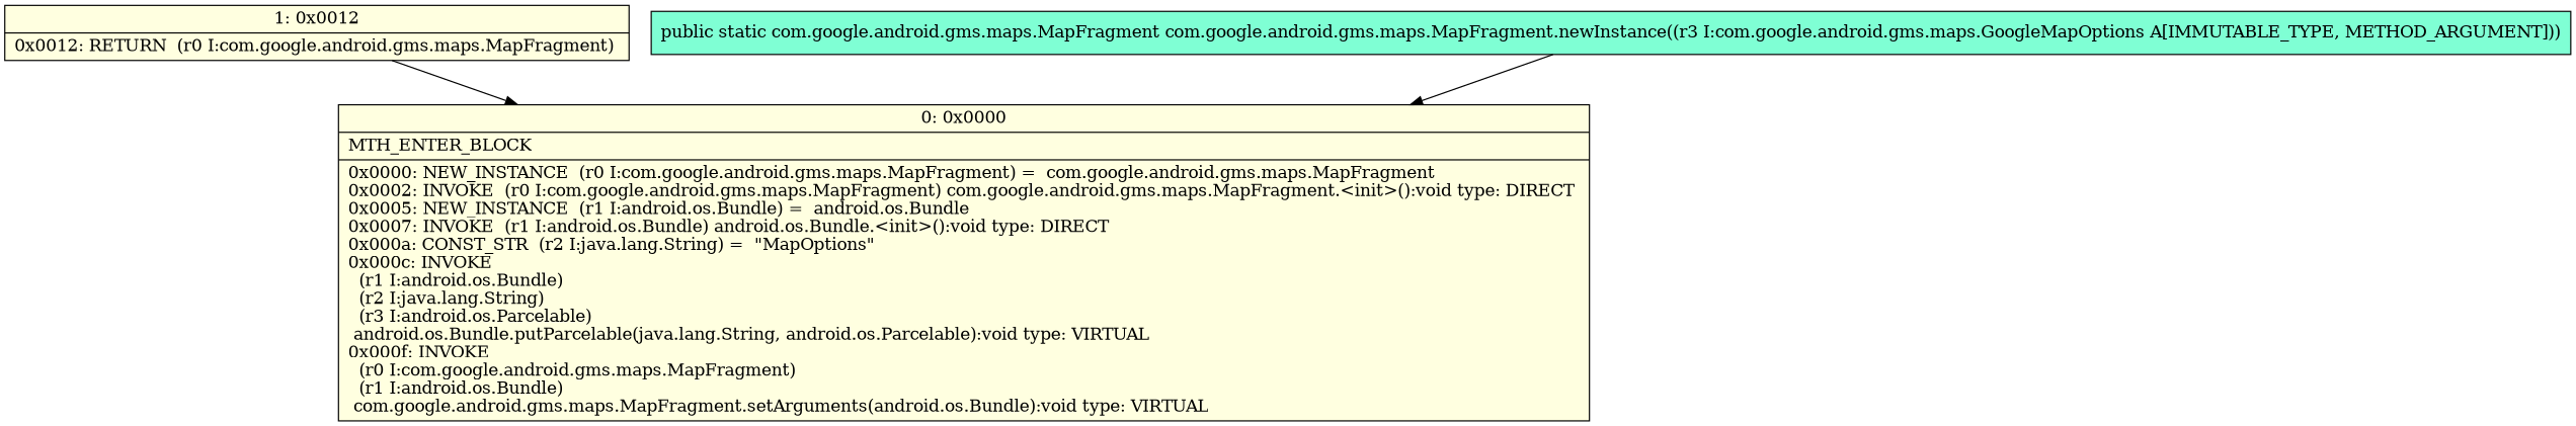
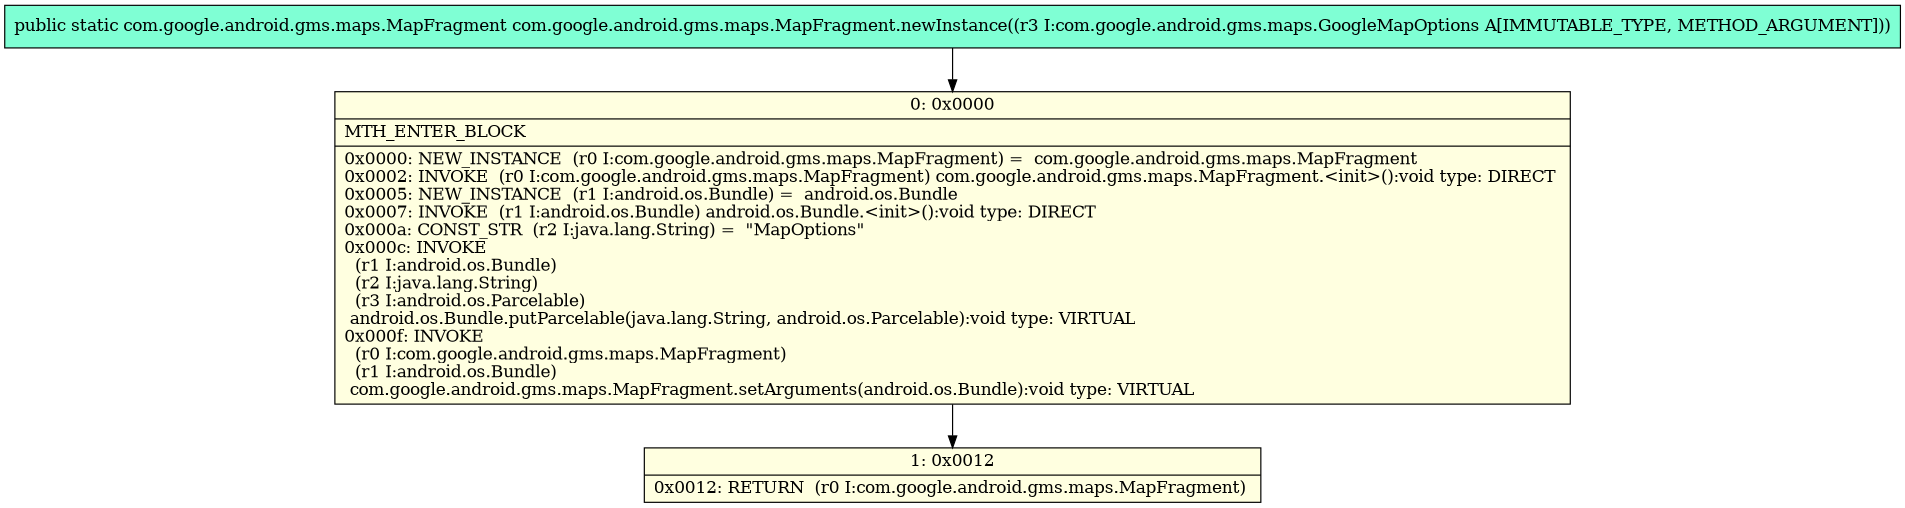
  digraph {
    node [shape=record style=filled fillcolor=lightyellow]
    n1 [label="{0\:\ 0x0000|MTH_ENTER_BLOCK\l|0x0000: NEW_INSTANCE  (r0 I:com.google.android.gms.maps.MapFragment) =  com.google.android.gms.maps.MapFragment \l0x0002: INVOKE  (r0 I:com.google.android.gms.maps.MapFragment) com.google.android.gms.maps.MapFragment.\<init\>():void type: DIRECT \l0x0005: NEW_INSTANCE  (r1 I:android.os.Bundle) =  android.os.Bundle \l0x0007: INVOKE  (r1 I:android.os.Bundle) android.os.Bundle.\<init\>():void type: DIRECT \l0x000a: CONST_STR  (r2 I:java.lang.String) =  \"MapOptions\" \l0x000c: INVOKE  \l  (r1 I:android.os.Bundle)\l  (r2 I:java.lang.String)\l  (r3 I:android.os.Parcelable)\l android.os.Bundle.putParcelable(java.lang.String, android.os.Parcelable):void type: VIRTUAL \l0x000f: INVOKE  \l  (r0 I:com.google.android.gms.maps.MapFragment)\l  (r1 I:android.os.Bundle)\l com.google.android.gms.maps.MapFragment.setArguments(android.os.Bundle):void type: VIRTUAL \l}"]
    n2 [label="{1\:\ 0x0012|0x0012: RETURN  (r0 I:com.google.android.gms.maps.MapFragment) \l}"]
    n3 [label="{public static com.google.android.gms.maps.MapFragment com.google.android.gms.maps.MapFragment.newInstance((r3 I:com.google.android.gms.maps.GoogleMapOptions A[IMMUTABLE_TYPE, METHOD_ARGUMENT])) }" fillcolor=aquamarine]
-   n2 -> n1
+   n1 -> n2
    n3 -> n1
  }
